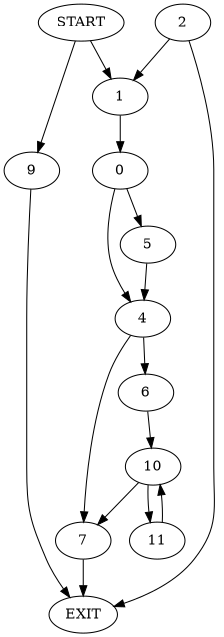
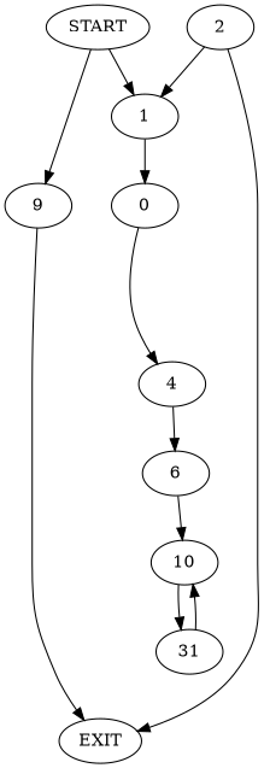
  digraph {
    n1 [label=START]
    1
    9
    n4 [label=0]
    n5 [label=EXIT]
    2
    4
-   5
    6
-   7
    10
-   11
+   11 [label=31]
    n1 -> 1
    n1 -> 9
    1 -> n4
    9 -> n5
    n4 -> 4
-   n4 -> 5
    2 -> 1
    2 -> n5
    4 -> 6
-   4 -> 7
-   5 -> 4
    6 -> 10
-   7 -> n5
-   10 -> 7
    10 -> 11
    11 -> 10
  }
